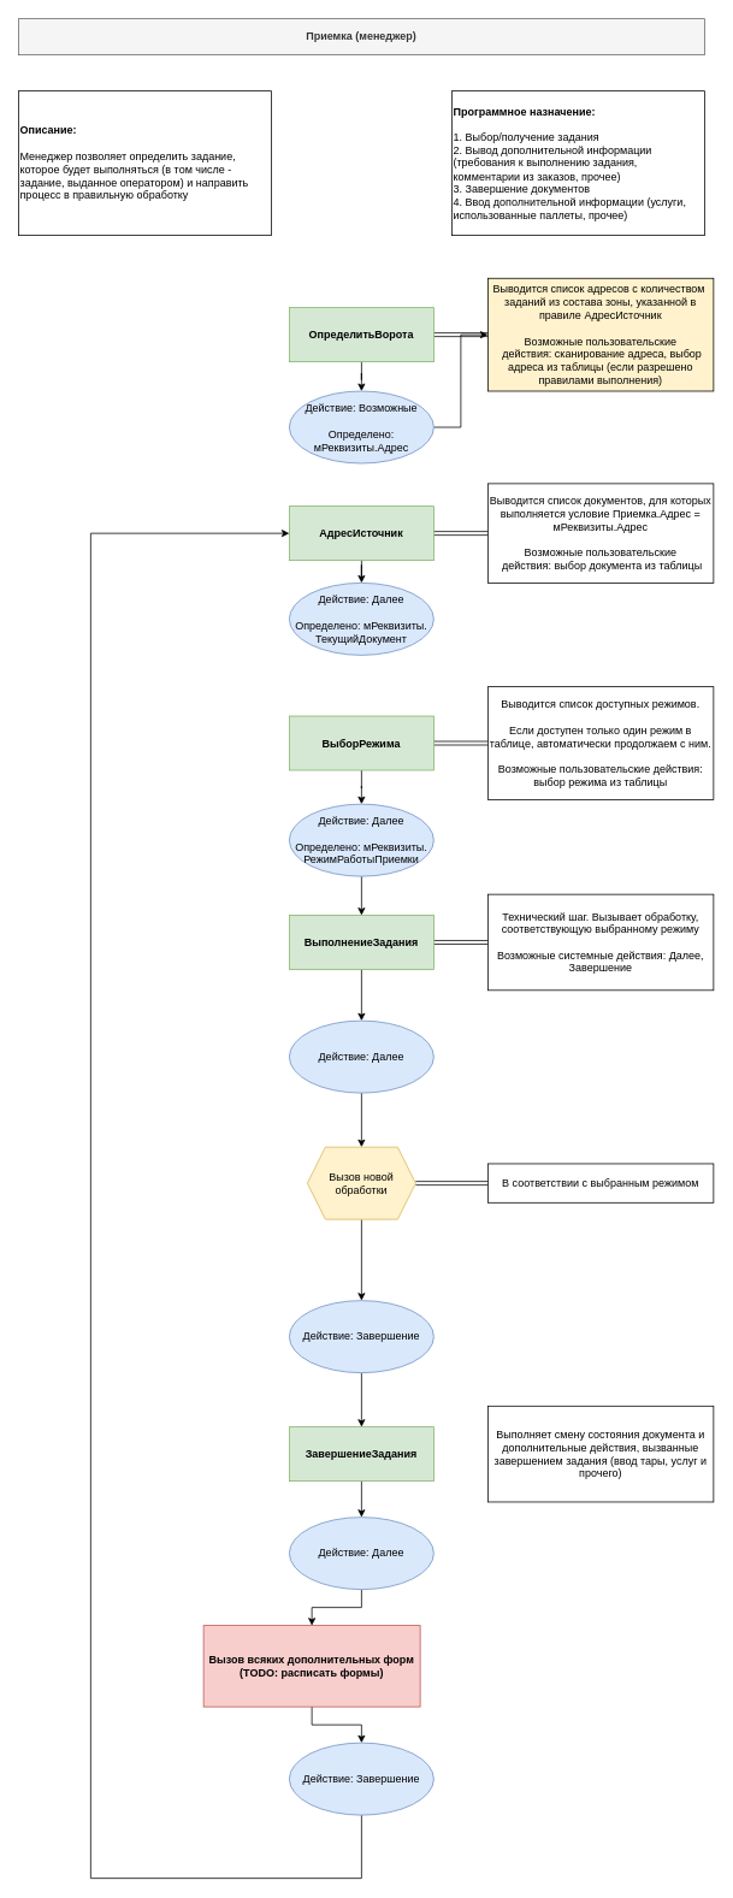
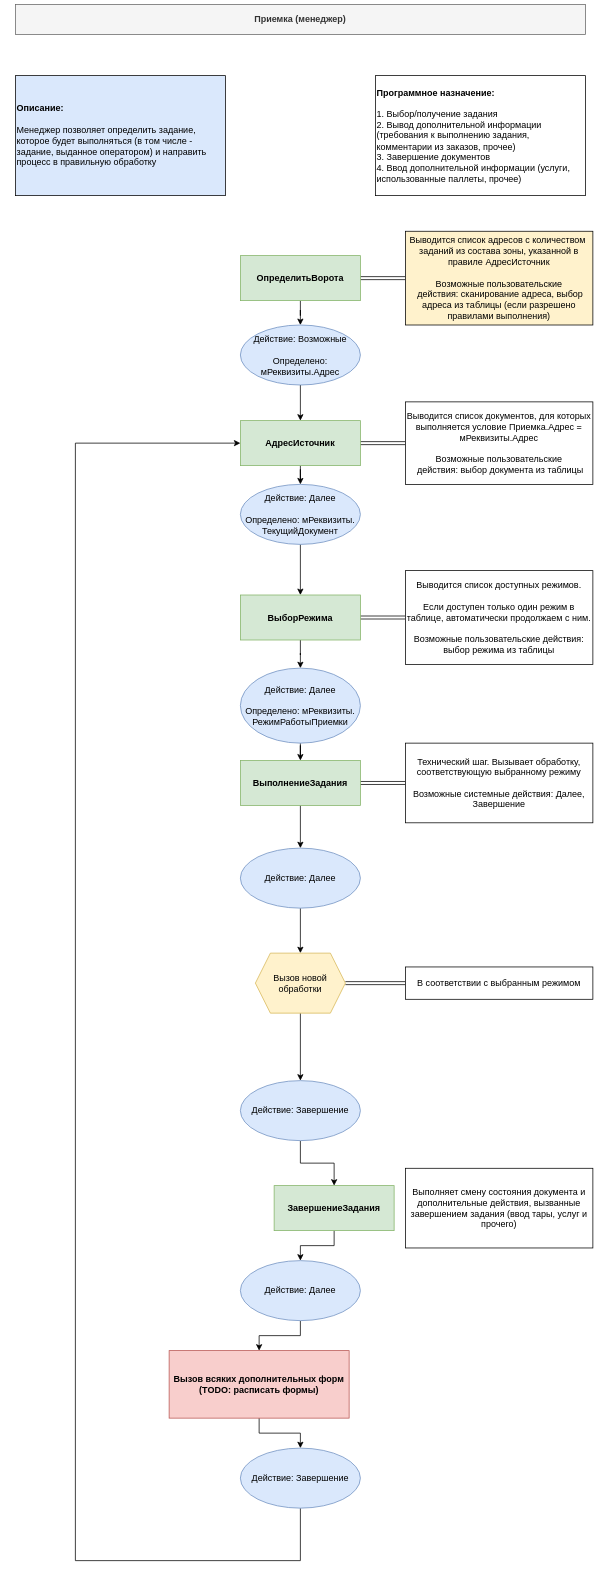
  <mxCell id="0" />
  <mxCell id="1" parent="0" />
- <mxCell id="2" value="&lt;b&gt;Описание: &lt;/b&gt;&lt;br&gt;&lt;br&gt;Менеджер позволяет определить задание, которое будет выполняться (в том числе - задание, выданное оператором) и направить процесс в правильную обработку" style="rounded=0;whiteSpace=wrap;html=1;align=left;" parent="1" vertex="1"><mxGeometry x="20" y="100" width="280" height="160" as="geometry" /></mxCell>
+ <mxCell id="2" value="&lt;b&gt;Описание: &lt;/b&gt;&lt;br&gt;&lt;br&gt;Менеджер позволяет определить задание, которое будет выполняться (в том числе - задание, выданное оператором) и направить процесс в правильную обработку" style="rounded=0;whiteSpace=wrap;html=1;align=left;fillColor=#dae8fc;" parent="1" vertex="1"><mxGeometry x="20" y="100" width="280" height="160" as="geometry" /></mxCell>
  <mxCell id="3" value="&lt;b&gt;Программное назначение:&lt;/b&gt;&lt;br&gt;&lt;br&gt;1. Выбор/получение задания&lt;br&gt;2. Вывод дополнительной информации (требования к выполнению задания, комментарии из заказов, прочее)&lt;br&gt;3. Завершение документов&lt;br&gt;4. Ввод дополнительной информации (услуги, использованные паллеты, прочее)" style="rounded=0;whiteSpace=wrap;html=1;align=left;" vertex="1" parent="1"><mxGeometry x="500" y="100" width="280" height="160" as="geometry" /></mxCell>
- <mxCell id="4" value="&lt;b&gt;Приемка (менеджер)&lt;/b&gt;" style="rounded=0;whiteSpace=wrap;html=1;fillColor=#f5f5f5;fontColor=#333333;strokeColor=#666666;" vertex="1" parent="1"><mxGeometry x="20" y="20" width="760" height="40" as="geometry" /></mxCell>
+ <mxCell id="4" value="&lt;b&gt;Приемка (менеджер)&lt;/b&gt;" style="rounded=0;whiteSpace=wrap;html=1;fillColor=#f5f5f5;fontColor=#333333;strokeColor=#666666;" vertex="1" parent="1"><mxGeometry x="20" y="5" width="760" height="40" as="geometry" /></mxCell>
  <mxCell id="5" style="edgeStyle=orthogonalEdgeStyle;rounded=0;orthogonalLoop=1;jettySize=auto;html=1;entryX=0;entryY=0.5;entryDx=0;entryDy=0;shape=link;" edge="1" parent="1" source="7" target="8"><mxGeometry relative="1" as="geometry" /></mxCell>
  <mxCell id="6" style="edgeStyle=orthogonalEdgeStyle;rounded=0;orthogonalLoop=1;jettySize=auto;html=1;entryX=0.5;entryY=0;entryDx=0;entryDy=0;" edge="1" parent="1" source="7" target="13"><mxGeometry relative="1" as="geometry" /></mxCell>
  <mxCell id="7" value="&lt;b&gt;ОпределитьВорота&lt;/b&gt;" style="rounded=0;whiteSpace=wrap;html=1;fillColor=#d5e8d4;strokeColor=#82b366;" vertex="1" parent="1"><mxGeometry x="320" y="340" width="160" height="60" as="geometry" /></mxCell>
  <mxCell id="8" value="Выводится список адресов с количеством&amp;nbsp; заданий из состава зоны, указанной в правиле АдресИсточник&lt;br&gt;&lt;br&gt;Возможные пользовательские&lt;br&gt;&amp;nbsp;действия: сканирование адреса, выбор адреса из таблицы (если разрешено правилами выполнения)" style="rounded=0;whiteSpace=wrap;html=1;fillColor=#fff2cc;" vertex="1" parent="1"><mxGeometry x="540" y="307.5" width="250" height="125" as="geometry" /></mxCell>
  <mxCell id="9" style="edgeStyle=orthogonalEdgeStyle;rounded=0;orthogonalLoop=1;jettySize=auto;html=1;entryX=0;entryY=0.5;entryDx=0;entryDy=0;shape=link;" edge="1" parent="1" source="11" target="14"><mxGeometry relative="1" as="geometry" /></mxCell>
  <mxCell id="10" style="edgeStyle=orthogonalEdgeStyle;rounded=0;orthogonalLoop=1;jettySize=auto;html=1;entryX=0.5;entryY=0;entryDx=0;entryDy=0;" edge="1" parent="1" source="11" target="16"><mxGeometry relative="1" as="geometry" /></mxCell>
  <mxCell id="11" value="&lt;b&gt;АдресИсточник&lt;/b&gt;" style="rounded=0;whiteSpace=wrap;html=1;fillColor=#d5e8d4;strokeColor=#82b366;" vertex="1" parent="1"><mxGeometry x="320" y="560" width="160" height="60" as="geometry" /></mxCell>
- <mxCell id="12" style="edgeStyle=orthogonalEdgeStyle;rounded=0;orthogonalLoop=1;jettySize=auto;html=1;" edge="1" parent="1" source="13" target="8"><mxGeometry relative="1" as="geometry" /></mxCell>
+ <mxCell id="12" style="edgeStyle=orthogonalEdgeStyle;rounded=0;orthogonalLoop=1;jettySize=auto;html=1;entryX=0.5;entryY=0;entryDx=0;entryDy=0;" edge="1" parent="1" source="13" target="11"><mxGeometry relative="1" as="geometry" /></mxCell>
  <mxCell id="13" value="Действие: Возможные&lt;br&gt;&lt;br&gt;Определено: мРеквизиты.Адрес" style="ellipse;whiteSpace=wrap;html=1;fillColor=#dae8fc;strokeColor=#6c8ebf;" vertex="1" parent="1"><mxGeometry x="320" y="432.5" width="160" height="80" as="geometry" /></mxCell>
  <mxCell id="14" value="Выводится список документов, для которых выполняется условие Приемка.Адрес = мРеквизиты.Адрес&lt;br&gt;&lt;br&gt;Возможные пользовательские&lt;br&gt;&amp;nbsp;действия: выбор документа из таблицы" style="rounded=0;whiteSpace=wrap;html=1;" vertex="1" parent="1"><mxGeometry x="540" y="535" width="250" height="110" as="geometry" /></mxCell>
+ <mxCell id="15" style="edgeStyle=orthogonalEdgeStyle;rounded=0;orthogonalLoop=1;jettySize=auto;html=1;entryX=0.5;entryY=0;entryDx=0;entryDy=0;" edge="1" parent="1" source="16" target="19"><mxGeometry relative="1" as="geometry"><mxPoint x="400" y="890" as="targetPoint" /></mxGeometry></mxCell>
  <mxCell id="16" value="Действие: Далее&lt;br&gt;&lt;br&gt;Определено: мРеквизиты. ТекущийДокумент" style="ellipse;whiteSpace=wrap;html=1;fillColor=#dae8fc;strokeColor=#6c8ebf;" vertex="1" parent="1"><mxGeometry x="320" y="645" width="160" height="80" as="geometry" /></mxCell>
  <mxCell id="17" style="edgeStyle=orthogonalEdgeStyle;rounded=0;orthogonalLoop=1;jettySize=auto;html=1;entryX=0;entryY=0.5;entryDx=0;entryDy=0;shape=link;" edge="1" parent="1" source="19" target="20"><mxGeometry relative="1" as="geometry" /></mxCell>
  <mxCell id="18" style="edgeStyle=orthogonalEdgeStyle;rounded=0;orthogonalLoop=1;jettySize=auto;html=1;entryX=0.5;entryY=0;entryDx=0;entryDy=0;" edge="1" parent="1" source="19" target="31"><mxGeometry relative="1" as="geometry" /></mxCell>
  <mxCell id="19" value="&lt;b&gt;ВыборРежима&lt;/b&gt;" style="rounded=0;whiteSpace=wrap;html=1;fillColor=#d5e8d4;strokeColor=#82b366;" vertex="1" parent="1"><mxGeometry x="320" y="792.5" width="160" height="60" as="geometry" /></mxCell>
  <mxCell id="20" value="Выводится список доступных режимов.&lt;br&gt;&lt;br&gt;Если доступен только один режим в таблице, автоматически продолжаем с ним.&lt;br&gt;&lt;br&gt;Возможные пользовательские действия: выбор режима из таблицы" style="rounded=0;whiteSpace=wrap;html=1;" vertex="1" parent="1"><mxGeometry x="540" y="760" width="250" height="125" as="geometry" /></mxCell>
  <mxCell id="21" style="edgeStyle=orthogonalEdgeStyle;rounded=0;orthogonalLoop=1;jettySize=auto;html=1;entryX=0;entryY=0.5;entryDx=0;entryDy=0;shape=link;" edge="1" parent="1" source="23" target="24"><mxGeometry relative="1" as="geometry" /></mxCell>
  <mxCell id="22" style="edgeStyle=orthogonalEdgeStyle;rounded=0;orthogonalLoop=1;jettySize=auto;html=1;entryX=0.5;entryY=0;entryDx=0;entryDy=0;" edge="1" parent="1" source="23" target="26"><mxGeometry relative="1" as="geometry" /></mxCell>
  <mxCell id="23" value="&lt;b&gt;ВыполнениеЗадания&lt;/b&gt;" style="rounded=0;whiteSpace=wrap;html=1;fillColor=#d5e8d4;strokeColor=#82b366;" vertex="1" parent="1"><mxGeometry x="320" y="1013.12" width="160" height="60" as="geometry" /></mxCell>
  <mxCell id="24" value="Технический шаг. Вызывает обработку, соответствующую выбранному режиму&lt;br&gt;&lt;br&gt;Возможные системные действия: Далее, Завершение" style="rounded=0;whiteSpace=wrap;html=1;" vertex="1" parent="1"><mxGeometry x="540" y="990" width="250" height="106.25" as="geometry" /></mxCell>
  <mxCell id="25" style="edgeStyle=orthogonalEdgeStyle;rounded=0;orthogonalLoop=1;jettySize=auto;html=1;entryX=0.5;entryY=0;entryDx=0;entryDy=0;" edge="1" parent="1" source="26" target="29"><mxGeometry relative="1" as="geometry" /></mxCell>
  <mxCell id="26" value="Действие: Далее" style="ellipse;whiteSpace=wrap;html=1;fillColor=#dae8fc;strokeColor=#6c8ebf;" vertex="1" parent="1"><mxGeometry x="320" y="1130" width="160" height="80" as="geometry" /></mxCell>
  <mxCell id="27" style="edgeStyle=orthogonalEdgeStyle;rounded=0;orthogonalLoop=1;jettySize=auto;html=1;entryX=0.5;entryY=0;entryDx=0;entryDy=0;" edge="1" parent="1" source="29" target="33"><mxGeometry relative="1" as="geometry" /></mxCell>
  <mxCell id="28" style="edgeStyle=orthogonalEdgeStyle;rounded=0;orthogonalLoop=1;jettySize=auto;html=1;entryX=0;entryY=0.5;entryDx=0;entryDy=0;shape=link;" edge="1" parent="1" source="29" target="43"><mxGeometry relative="1" as="geometry" /></mxCell>
  <mxCell id="29" value="Вызов новой обработки" style="shape=hexagon;perimeter=hexagonPerimeter2;whiteSpace=wrap;html=1;fixedSize=1;fillColor=#fff2cc;strokeColor=#d6b656;" vertex="1" parent="1"><mxGeometry x="340" y="1270" width="120" height="80" as="geometry" /></mxCell>
  <mxCell id="30" style="edgeStyle=orthogonalEdgeStyle;rounded=0;orthogonalLoop=1;jettySize=auto;html=1;entryX=0.5;entryY=0;entryDx=0;entryDy=0;" edge="1" parent="1" source="31" target="23"><mxGeometry relative="1" as="geometry" /></mxCell>
- <mxCell id="31" value="Действие: Далее&lt;br&gt;&lt;br&gt;Определено: мРеквизиты. РежимРаботыПриемки" style="ellipse;whiteSpace=wrap;html=1;fillColor=#dae8fc;strokeColor=#6c8ebf;" vertex="1" parent="1"><mxGeometry x="320" y="890" width="160" height="80" as="geometry" /></mxCell>
+ <mxCell id="31" value="Действие: Далее&lt;br&gt;&lt;br&gt;Определено: мРеквизиты. РежимРаботыПриемки" style="ellipse;whiteSpace=wrap;html=1;fillColor=#dae8fc;strokeColor=#6c8ebf;" vertex="1" parent="1"><mxGeometry x="320" y="890" width="160" height="100" as="geometry" /></mxCell>
  <mxCell id="32" style="edgeStyle=orthogonalEdgeStyle;rounded=0;orthogonalLoop=1;jettySize=auto;html=1;entryX=0.5;entryY=0;entryDx=0;entryDy=0;" edge="1" parent="1" source="33" target="35"><mxGeometry relative="1" as="geometry" /></mxCell>
  <mxCell id="33" value="Действие: Завершение" style="ellipse;whiteSpace=wrap;html=1;fillColor=#dae8fc;strokeColor=#6c8ebf;" vertex="1" parent="1"><mxGeometry x="320" y="1440" width="160" height="80" as="geometry" /></mxCell>
  <mxCell id="34" style="edgeStyle=orthogonalEdgeStyle;rounded=0;orthogonalLoop=1;jettySize=auto;html=1;entryX=0.5;entryY=0;entryDx=0;entryDy=0;" edge="1" parent="1" source="35" target="38"><mxGeometry relative="1" as="geometry" /></mxCell>
- <mxCell id="35" value="&lt;b&gt;ЗавершениеЗадания&lt;/b&gt;" style="rounded=0;whiteSpace=wrap;html=1;fillColor=#d5e8d4;strokeColor=#82b366;" vertex="1" parent="1"><mxGeometry x="320" y="1580" width="160" height="60" as="geometry" /></mxCell>
+ <mxCell id="35" value="&lt;b&gt;ЗавершениеЗадания&lt;/b&gt;" style="rounded=0;whiteSpace=wrap;html=1;fillColor=#d5e8d4;strokeColor=#82b366;" vertex="1" parent="1"><mxGeometry x="365" y="1580" width="160" height="60" as="geometry" /></mxCell>
  <mxCell id="36" value="Выполняет смену состояния документа и дополнительные действия, вызванные завершением задания (ввод тары, услуг и прочего)" style="rounded=0;whiteSpace=wrap;html=1;" vertex="1" parent="1"><mxGeometry x="540" y="1556.88" width="250" height="106.25" as="geometry" /></mxCell>
  <mxCell id="37" style="edgeStyle=orthogonalEdgeStyle;rounded=0;orthogonalLoop=1;jettySize=auto;html=1;entryX=0.5;entryY=0;entryDx=0;entryDy=0;" edge="1" parent="1" source="38" target="40"><mxGeometry relative="1" as="geometry" /></mxCell>
  <mxCell id="38" value="Действие: Далее" style="ellipse;whiteSpace=wrap;html=1;fillColor=#dae8fc;strokeColor=#6c8ebf;" vertex="1" parent="1"><mxGeometry x="320" y="1680" width="160" height="80" as="geometry" /></mxCell>
  <mxCell id="39" style="edgeStyle=orthogonalEdgeStyle;rounded=0;orthogonalLoop=1;jettySize=auto;html=1;entryX=0.5;entryY=0;entryDx=0;entryDy=0;" edge="1" parent="1" source="40" target="42"><mxGeometry relative="1" as="geometry" /></mxCell>
  <mxCell id="40" value="&lt;b&gt;Вызов всяких дополнительных форм (TODO: расписать формы)&lt;/b&gt;" style="rounded=0;whiteSpace=wrap;html=1;fillColor=#f8cecc;strokeColor=#b85450;" vertex="1" parent="1"><mxGeometry x="225" y="1800" width="240" height="90" as="geometry" /></mxCell>
  <mxCell id="41" style="edgeStyle=orthogonalEdgeStyle;rounded=0;orthogonalLoop=1;jettySize=auto;html=1;entryX=0;entryY=0.5;entryDx=0;entryDy=0;exitX=0.5;exitY=1;exitDx=0;exitDy=0;" edge="1" parent="1" source="42" target="11"><mxGeometry relative="1" as="geometry"><Array as="points"><mxPoint x="400" y="2080" /><mxPoint x="100" y="2080" /><mxPoint x="100" y="590" /></Array></mxGeometry></mxCell>
  <mxCell id="42" value="Действие: Завершение" style="ellipse;whiteSpace=wrap;html=1;fillColor=#dae8fc;strokeColor=#6c8ebf;" vertex="1" parent="1"><mxGeometry x="320" y="1930" width="160" height="80" as="geometry" /></mxCell>
  <mxCell id="43" value="В соответствии с выбранным режимом" style="rounded=0;whiteSpace=wrap;html=1;" vertex="1" parent="1"><mxGeometry x="540" y="1288.44" width="250" height="43.12" as="geometry" /></mxCell>
